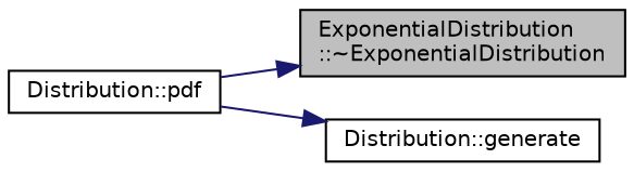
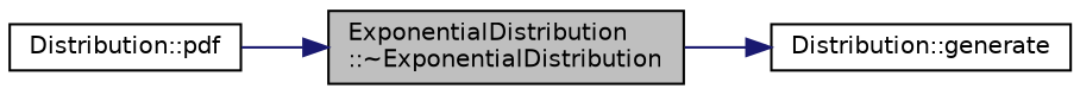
  digraph {
    rankdir=LR
    node [color=black fillcolor=white fontname=Helvetica fontsize=10 shape=record style=filled]
    edge [color=midnightblue fontname=Helvetica fontsize=10 labelfontname=Helvetica labelfontsize=10 style=solid]
    n1 [fillcolor=grey75 fontcolor=black height=0.2 label="ExponentialDistribution\l::~ExponentialDistribution" width=0.4]
    n2 [height=0.2 label="Distribution::generate" width=0.4]
    n3 [height=0.2 label="Distribution::pdf" width=0.4]
-   n3 -> n2
+   n1 -> n2
    n3 -> n1
  }
